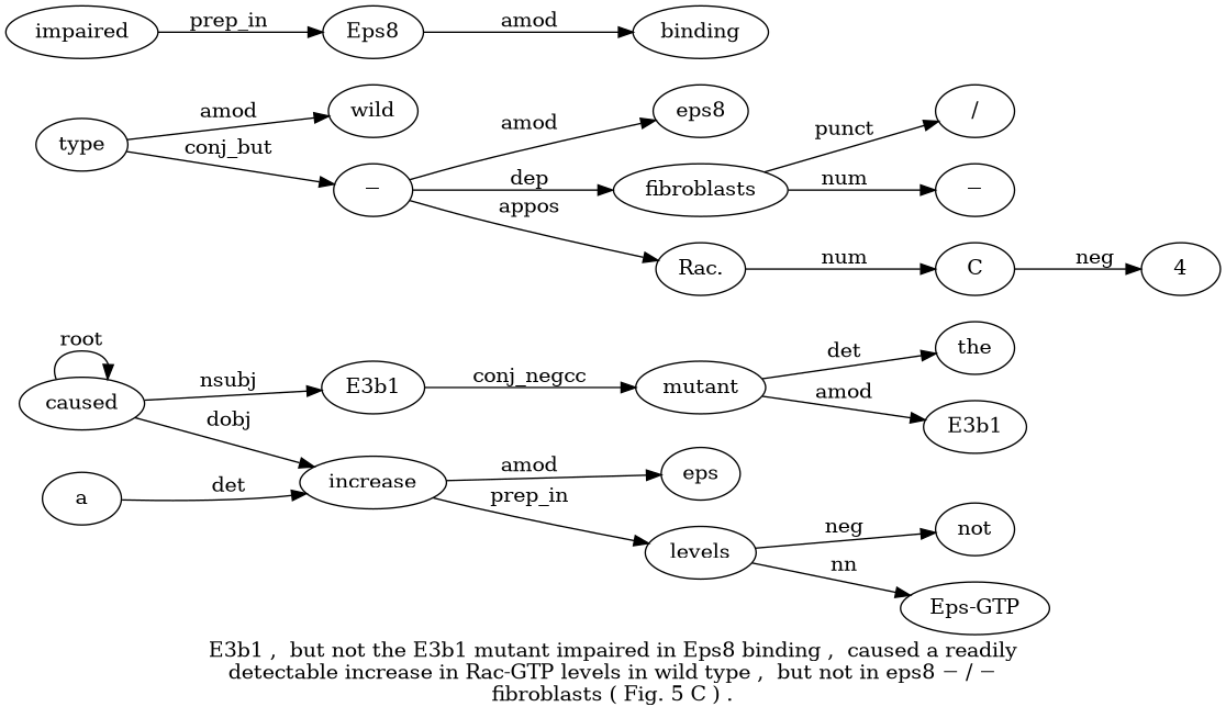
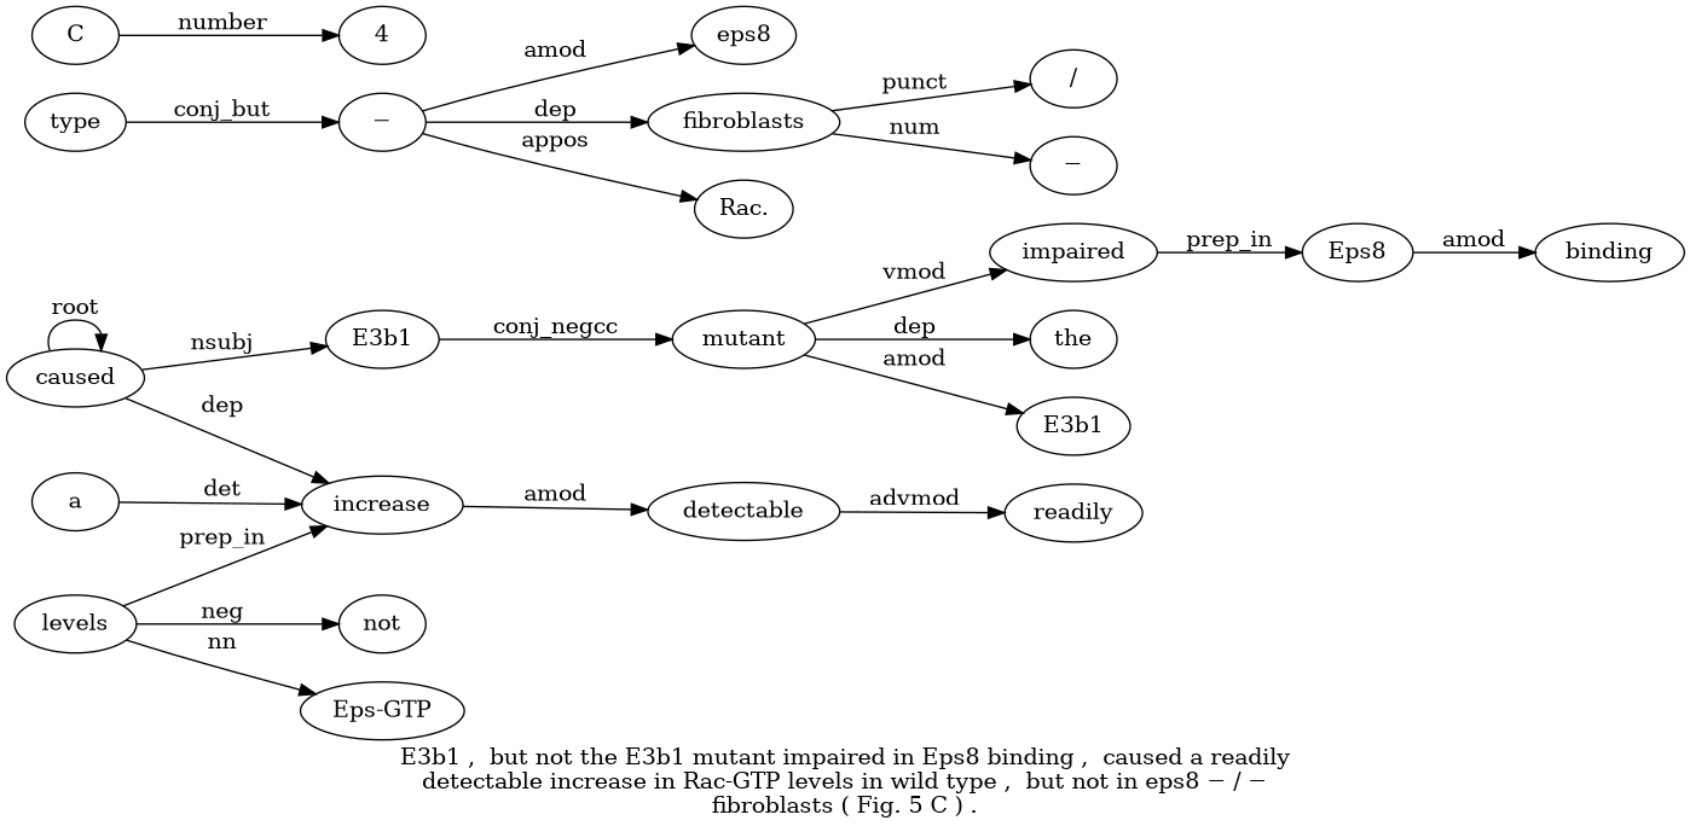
  digraph {
    label="E3b1 ,  but not the E3b1 mutant impaired in Eps8 binding ,  caused a readily\ndetectable increase in Rac-GTP levels in wild type ,  but not in eps8 − / −\nfibroblasts ( Fig. 5 C ) ."
    rankdir=LR
    node [fillcolor=white style=filled]
    n1 [label=caused]
    n2 [label=E3b1]
    n3 [label=increase]
    n4 [label=mutant]
-   n5 [label=eps]
+   n5 [label=detectable]
    n6 [label=levels]
    n7 [label=type]
-   n8 [label=wild]
    n9 [label="−"]
    n10 [label=not]
    n11 [label=the]
    n12 [label=E3b1]
    n13 [label=impaired]
    n14 [label=Eps8]
    n15 [label=binding]
    n16 [label=a]
+   n17 [label=readily]
    n18 [label="Eps-GTP"]
    n19 [label=eps8]
    n20 [label=fibroblasts]
    n21 [label="Rac."]
    n22 [label="/"]
    n23 [label="−"]
    n24 [label=C]
    n25 [label=4]
    n1 -> n1 [label=root]
    n1 -> n2 [label=nsubj]
-   n1 -> n3 [label=dobj]
+   n1 -> n3 [label=dep]
    n2 -> n4 [label=conj_negcc]
    n3 -> n5 [label=amod]
-   n3 -> n6 [label=prep_in]
-   n4 -> n11 [label=det]
+   n6 -> n3 [label=prep_in]
+   n4 -> n11 [label=dep]
    n4 -> n12 [label=amod]
+   n4 -> n13 [label=vmod]
+   n5 -> n17 [label=advmod]
    n6 -> n10 [label=neg]
    n6 -> n18 [label=nn]
-   n7 -> n8 [label=amod]
    n7 -> n9 [label=conj_but]
    n9 -> n19 [label=amod]
    n9 -> n20 [label=dep]
    n9 -> n21 [label=appos]
    n13 -> n14 [label=prep_in]
    n14 -> n15 [label=amod]
    n16 -> n3 [label=det]
    n20 -> n22 [label=punct]
    n20 -> n23 [label=num]
-   n21 -> n24 [label=num]
-   n24 -> n25 [label=neg]
+   n24 -> n25 [label=number]
  }
